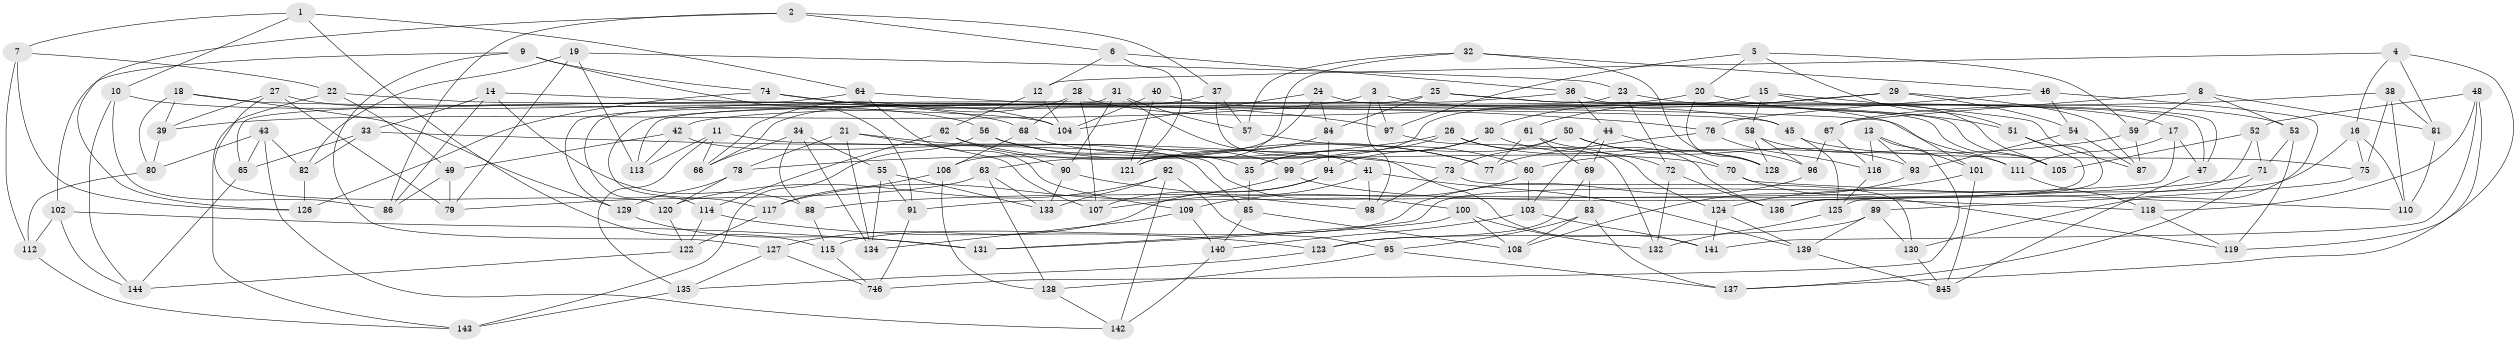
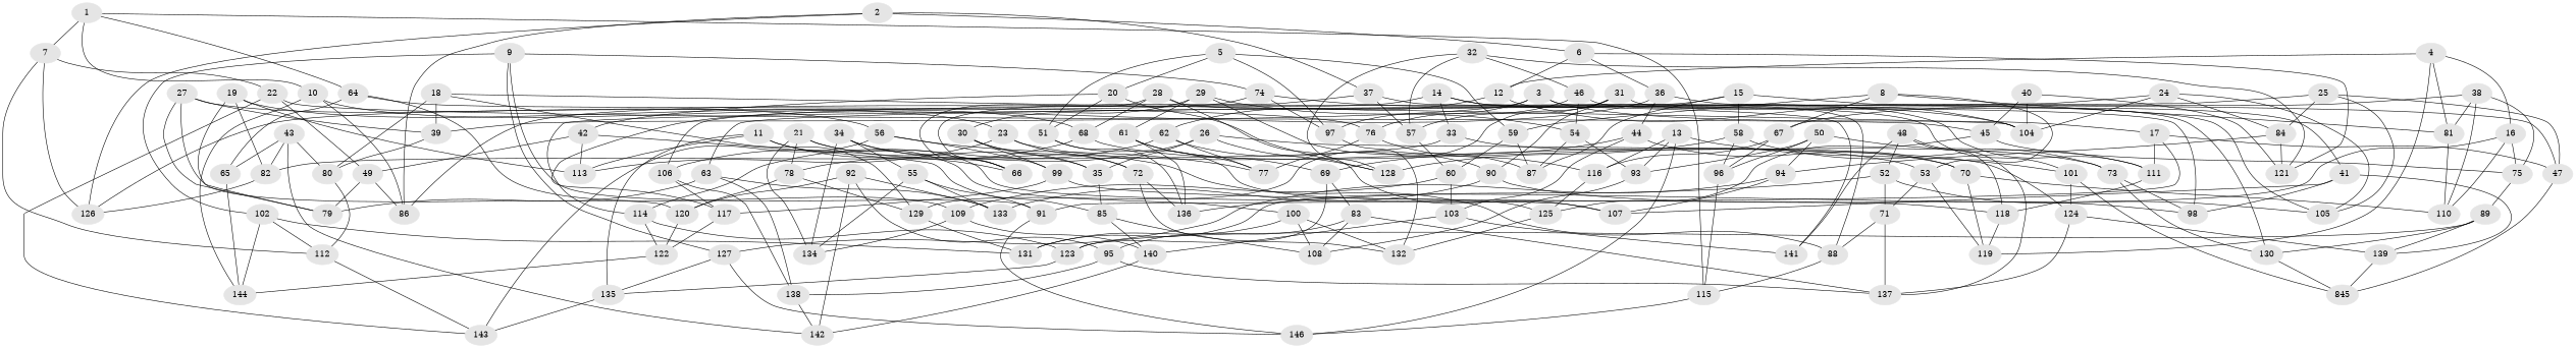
  graph {
    node [color=gray90 style=filled]
    1
    7
    10
    64
    115
    126
    22
    112
    86
    68
    144
    65
    76
    109
-   146 [label=746]
+   146
    2
    6
    37
    12
    36
    121
    66
    57
    141
    3
    17
    39
    97
    98
    91
    111
    47
    80
    132
    4
    16
    81
    119
    62
    104
    75
    110
    131
    5
    20
    51
    59
    42
    128
    125
    136
    87
    60
    44
    117
    45
    49
    143
    8
    53
    67
    71
    116
    96
    9
    74
    102
    127
    135
    106
    70
    11
    100
    113
    108
    40
    114
    90
    77
    13
    93
    101
    124
    n84 [label=845]
    14
    33
    88
    82
    73
    118
    15
    58
    105
    138
    89
    18
    129
    19
    23
    79
    72
    85
    21
    35
    78
    107
    134
    120
    24
    63
    84
    133
    94
    25
    123
    122
    26
    139
    27
    56
    99
    28
    29
    30
    54
    61
    69
    31
    41
    32
    46
    130
    34
    55
    140
    103
    38
    43
    142
    83
    48
    52
    137
    50
    95
    92
    1 -- 7
    1 -- 10
    1 -- 64
    1 -- 115
    7 -- 126
    7 -- 22
    7 -- 112
    10 -- 86
    10 -- 68
    10 -- 144
    64 -- 65
    64 -- 76
    64 -- 109
    115 -- 146
    22 -- 45
    22 -- 49
    22 -- 143
    112 -- 143
    68 -- 106
    68 -- 70
    65 -- 144
    76 -- 116
    76 -- 77
    109 -- 134
    109 -- 140
    2 -- 126
    2 -- 86
    2 -- 6
    2 -- 37
    6 -- 12
    6 -- 36
    6 -- 121
    37 -- 66
    37 -- 57
    37 -- 141
    12 -- 62
    12 -- 104
    36 -- 47
    36 -- 44
    36 -- 117
    57 -- 60
    3 -- 17
    3 -- 39
    3 -- 97
    3 -- 98
    17 -- 91
    17 -- 111
    17 -- 47
    39 -- 80
    97 -- 132
    91 -- 146
    111 -- 118
    47 -- n84
    80 -- 112
    4 -- 12
    4 -- 16
    4 -- 81
    4 -- 119
    16 -- 75
    16 -- 110
    16 -- 131
    81 -- 110
    62 -- 114
    62 -- 90
    62 -- 77
    75 -- 89
    5 -- 97
    5 -- 20
    5 -- 51
    5 -- 59
    20 -- 51
    20 -- 42
    20 -- 128
    51 -- 125
    51 -- 136
    59 -- 87
    59 -- 60
    42 -- 49
    42 -- 113
    42 -- 85
    125 -- 132
    60 -- 109
    60 -- 103
    44 -- 70
    44 -- 69
    44 -- 103
    117 -- 122
    45 -- 75
    45 -- 125
    49 -- 86
    49 -- 79
    8 -- 81
    8 -- 59
    8 -- 53
    8 -- 67
    53 -- 119
    53 -- 71
    67 -- 116
    67 -- 96
    71 -- 88
    71 -- 137
    116 -- 125
    96 -- 115
    9 -- 91
    9 -- 74
    9 -- 102
    9 -- 127
    74 -- 126
    74 -- 97
    74 -- 104
    102 -- 112
    102 -- 144
    102 -- 131
    127 -- 146
    127 -- 135
    135 -- 143
    106 -- 117
    106 -- 138
    70 -- 119
    70 -- 110
    11 -- 66
    11 -- 135
    11 -- 100
    11 -- 113
    100 -- 132
    100 -- 131
    100 -- 108
    40 -- 121
    40 -- 104
    40 -- 45
    114 -- 123
    114 -- 122
    90 -- 98
    90 -- 133
    13 -- 146
    13 -- 116
    13 -- 93
    13 -- 101
    93 -- 108
    101 -- 124
    101 -- n84
-   124 -- 141
+   124 -- 137
    124 -- 139
    14 -- 86
    14 -- 111
    14 -- 33
    14 -- 88
-   33 -- 65
    33 -- 82
    33 -- 73
    88 -- 115
    82 -- 126
    73 -- 98
    73 -- 130
    118 -- 119
    15 -- 87
    15 -- 106
    15 -- 58
    15 -- 105
    58 -- 111
    58 -- 128
    58 -- 96
    138 -- 142
    89 -- 123
    89 -- 139
    89 -- 130
    18 -- 39
    18 -- 80
    18 -- 104
    18 -- 129
    129 -- 131
    19 -- 113
    19 -- 82
    19 -- 23
    19 -- 79
    23 -- 53
    23 -- 113
    23 -- 72
    72 -- 132
    72 -- 136
    85 -- 108
    85 -- 140
    21 -- 35
    21 -- 78
    21 -- 107
    21 -- 134
    35 -- 85
    78 -- 129
    78 -- 120
    120 -- 122
    24 -- 104
    24 -- 105
    24 -- 63
    24 -- 84
    63 -- 138
    63 -- 79
    63 -- 133
    84 -- 121
    84 -- 94
    94 -- 127
    94 -- 107
    25 -- 47
    25 -- 114
    25 -- 105
    25 -- 84
    123 -- 135
    122 -- 144
    26 -- 128
    26 -- 124
    26 -- 35
    26 -- 78
    139 -- n84
    27 -- 39
    27 -- 79
    27 -- 120
    27 -- 56
    56 -- 143
    56 -- 77
    56 -- 99
    99 -- 117
    99 -- 118
    28 -- 68
    28 -- 66
    28 -- 101
    28 -- 107
    29 -- 87
    29 -- 30
    29 -- 54
    29 -- 61
    30 -- 72
    30 -- 35
    30 -- 99
    54 -- 87
    54 -- 93
    61 -- 136
    61 -- 77
    61 -- 69
    69 -- 123
    69 -- 83
    31 -- 57
    31 -- 90
    31 -- 129
    31 -- 41
    41 -- 98
    41 -- 107
    41 -- 139
    32 -- 121
    32 -- 57
    32 -- 128
    32 -- 46
    46 -- 76
    46 -- 54
    46 -- 130
    130 -- n84
    34 -- 66
    34 -- 88
    34 -- 134
    34 -- 55
    55 -- 91
    55 -- 134
    55 -- 133
    140 -- 142
    103 -- 141
    103 -- 140
    38 -- 81
    38 -- 75
    38 -- 110
    38 -- 67
    43 -- 65
    43 -- 80
    43 -- 82
    43 -- 142
    83 -- 108
    83 -- 137
    83 -- 95
    48 -- 141
    48 -- 118
    48 -- 52
    48 -- 137
    52 -- 136
    52 -- 71
    52 -- 105
    50 -- 96
    50 -- 93
    50 -- 73
    50 -- 94
    95 -- 138
    95 -- 137
    92 -- 120
    92 -- 133
    92 -- 142
    92 -- 95
  }
